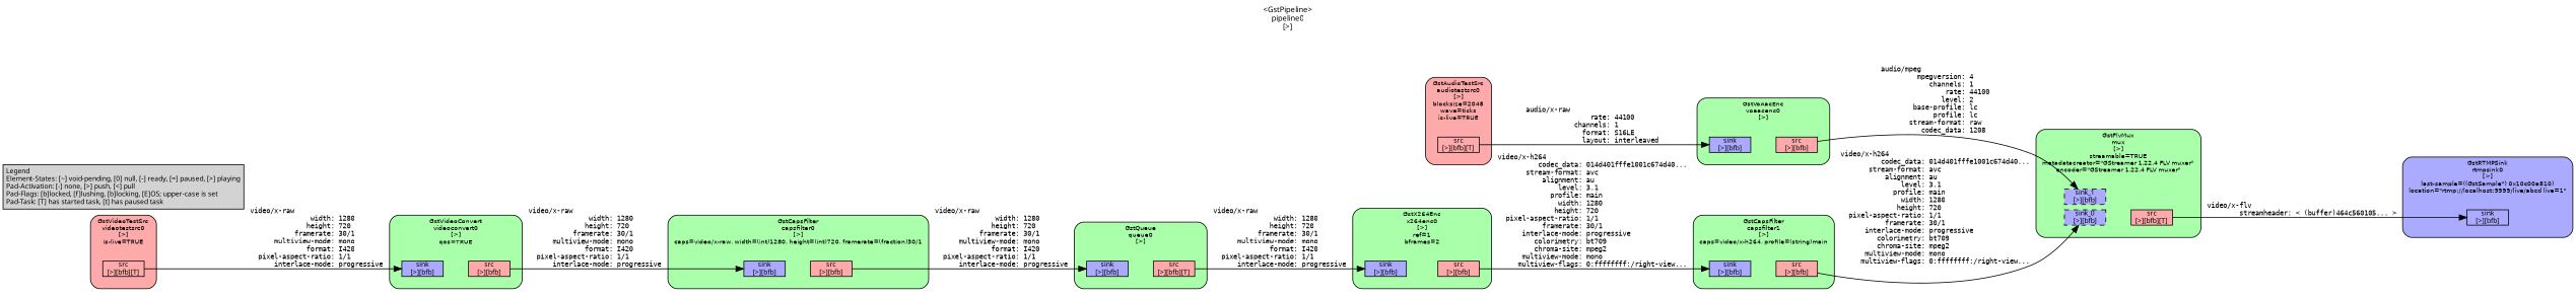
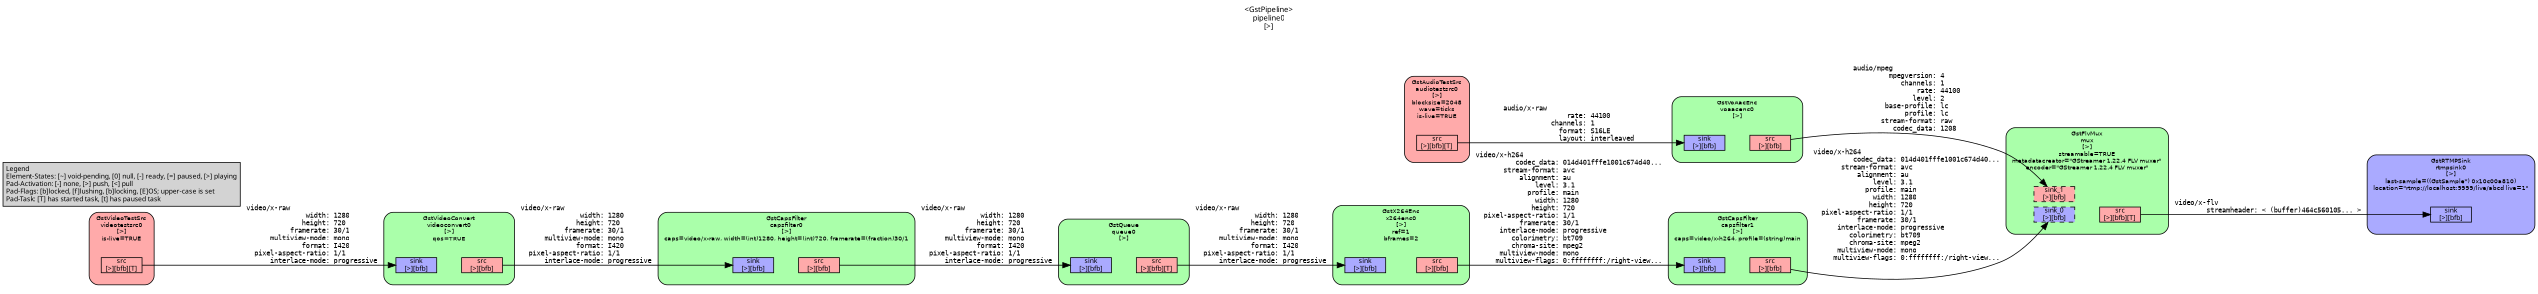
  digraph {
    fontname=sans
    fontsize=10
    label="<GstPipeline>\npipeline0\n[>]"
    labelloc=t
    nodesep=.1
    rankdir=LR
    ranksep=.2
    node [color=black fillcolor="#aaaaff" fontname=sans fontsize=9 margin="0.0,0.0" shape=box style="filled,solid"]
    edge [fontname=monospace fontsize=9 labelfontsize=6]
    n1 [height=0.2 label="sink\n[>][bfb]"]
    n2 [fillcolor="#ffaaaa" height=0.2 label="src\n[>][bfb]"]
    n3 [height=0.2 label="sink\n[>][bfb]"]
    n4 [fillcolor="#ffaaaa" height=0.2 label="src\n[>][bfb]"]
    n5 [height=0.2 label="sink\n[>][bfb]"]
    n6 [fillcolor="#ffaaaa" height=0.2 label="src\n[>][bfb]"]
    n7 [fillcolor="#ffaaaa" height=0.2 label="src\n[>][bfb][T]"]
    n8 [height=0.2 label="sink\n[>][bfb]"]
    n9 [height=0.2 label="sink_0\n[>][bfb]" style="filled,dashed"]
-   n10 [height=0.2 label="sink_1\n[>][bfb]" style="filled,dashed"]
+   n10 [fillcolor="#ffaaaa" height=0.2 label="sink_1\n[>][bfb]" style="filled,dashed"]
    n11 [fillcolor="#ffaaaa" height=0.2 label="src\n[>][bfb][T]"]
    n12 [height=0.2 label="sink\n[>][bfb]"]
    n13 [fillcolor="#ffaaaa" height=0.2 label="src\n[>][bfb]"]
    n14 [height=0.2 label="sink\n[>][bfb]"]
    n15 [fillcolor="#ffaaaa" height=0.2 label="src\n[>][bfb][T]"]
    n16 [height=0.2 label="sink\n[>][bfb]"]
    n17 [fillcolor="#ffaaaa" height=0.2 label="src\n[>][bfb]"]
    n18 [fillcolor="#ffaaaa" height=0.2 label="src\n[>][bfb][T]"]
    n19 [label="Legend\lElement-States: [~] void-pending, [0] null, [-] ready, [=] paused, [>] playing\lPad-Activation: [-] none, [>] push, [<] pull\lPad-Flags: [b]locked, [f]lushing, [b]locking, [E]OS; upper-case is set\lPad-Task: [T] has started task, [t] has paused task\l" margin="0.05,0.05" style=filled color="" fillcolor=""]
    subgraph cluster_1 {
      color=black
      fillcolor="#aaffaa"
      fontname="Bitstream Vera Sans"
      fontsize=8
      label="GstCapsFilter\ncapsfilter1\n[>]\ncaps=video/x-h264, profile=(string)main"
      style="filled,rounded"
      subgraph cluster_2 {
        color=black
        fillcolor="#aaffaa"
        fontname="Bitstream Vera Sans"
        fontsize=8
        label=""
        style=invis
        n1
      }
      subgraph cluster_3 {
        color=black
        fillcolor="#aaffaa"
        fontname="Bitstream Vera Sans"
        fontsize=8
        label=""
        style=invis
        n2
      }
    }
    subgraph cluster_4 {
      color=black
      fillcolor="#aaffaa"
      fontname="Bitstream Vera Sans"
      fontsize=8
      label="GstCapsFilter\ncapsfilter0\n[>]\ncaps=video/x-raw, width=(int)1280, height=(int)720, framerate=(fraction)30/1"
      style="filled,rounded"
      subgraph cluster_5 {
        color=black
        fillcolor="#aaffaa"
        fontname="Bitstream Vera Sans"
        fontsize=8
        label=""
        style=invis
        n3
      }
      subgraph cluster_6 {
        color=black
        fillcolor="#aaffaa"
        fontname="Bitstream Vera Sans"
        fontsize=8
        label=""
        style=invis
        n4
      }
    }
    subgraph cluster_7 {
      color=black
      fillcolor="#aaffaa"
      fontname="Bitstream Vera Sans"
      fontsize=8
      label="GstVoAacEnc\nvoaacenc0\n[>]"
      style="filled,rounded"
      subgraph cluster_8 {
        color=black
        fillcolor="#aaffaa"
        fontname="Bitstream Vera Sans"
        fontsize=8
        label=""
        style=invis
        n5
      }
      subgraph cluster_9 {
        color=black
        fillcolor="#aaffaa"
        fontname="Bitstream Vera Sans"
        fontsize=8
        label=""
        style=invis
        n6
      }
    }
    subgraph cluster_10 {
      color=black
      fillcolor="#ffaaaa"
      fontname="Bitstream Vera Sans"
      fontsize=8
      label="GstAudioTestSrc\naudiotestsrc0\n[>]\nblocksize=2048\nwave=ticks\nis-live=TRUE"
      style="filled,rounded"
      subgraph cluster_11 {
        color=black
        fillcolor="#ffaaaa"
        fontname="Bitstream Vera Sans"
        fontsize=8
        label=""
        style=invis
        n7
      }
    }
    subgraph cluster_12 {
      color=black
      fillcolor="#aaaaff"
      fontname="Bitstream Vera Sans"
      fontsize=8
      label="GstRTMPSink\nrtmpsink0\n[>]\nlast-sample=((GstSample*) 0x10c00a810)\nlocation=\"rtmp://localhost:9999/live/abcd live=1\""
      style="filled,rounded"
      subgraph cluster_13 {
        color=black
        fillcolor="#aaaaff"
        fontname="Bitstream Vera Sans"
        fontsize=8
        label=""
        style=invis
        n8
      }
    }
    subgraph cluster_14 {
      color=black
      fillcolor="#aaffaa"
      fontname="Bitstream Vera Sans"
      fontsize=8
      label="GstFlvMux\nmux\n[>]\nstreamable=TRUE\nmetadatacreator=\"GStreamer 1.22.4 FLV muxer\"\nencoder=\"GStreamer 1.22.4 FLV muxer\""
      style="filled,rounded"
      subgraph cluster_15 {
        color=black
        fillcolor="#aaffaa"
        fontname="Bitstream Vera Sans"
        fontsize=8
        label=""
        style=invis
        n9
        n10
      }
      subgraph cluster_16 {
        color=black
        fillcolor="#aaffaa"
        fontname="Bitstream Vera Sans"
        fontsize=8
        label=""
        style=invis
        n11
      }
    }
    subgraph cluster_17 {
      color=black
      fillcolor="#aaffaa"
      fontname="Bitstream Vera Sans"
      fontsize=8
      label="GstX264Enc\nx264enc0\n[>]\nref=1\nbframes=2"
      style="filled,rounded"
      subgraph cluster_18 {
        color=black
        fillcolor="#aaffaa"
        fontname="Bitstream Vera Sans"
        fontsize=8
        label=""
        style=invis
        n12
      }
      subgraph cluster_19 {
        color=black
        fillcolor="#aaffaa"
        fontname="Bitstream Vera Sans"
        fontsize=8
        label=""
        style=invis
        n13
      }
    }
    subgraph cluster_20 {
      color=black
      fillcolor="#aaffaa"
      fontname="Bitstream Vera Sans"
      fontsize=8
      label="GstQueue\nqueue0\n[>]"
      style="filled,rounded"
      subgraph cluster_21 {
        color=black
        fillcolor="#aaffaa"
        fontname="Bitstream Vera Sans"
        fontsize=8
        label=""
        style=invis
        n14
      }
      subgraph cluster_22 {
        color=black
        fillcolor="#aaffaa"
        fontname="Bitstream Vera Sans"
        fontsize=8
        label=""
        style=invis
        n15
      }
    }
    subgraph cluster_23 {
      color=black
      fillcolor="#aaffaa"
      fontname="Bitstream Vera Sans"
      fontsize=8
      label="GstVideoConvert\nvideoconvert0\n[>]\nqos=TRUE"
      style="filled,rounded"
      subgraph cluster_24 {
        color=black
        fillcolor="#aaffaa"
        fontname="Bitstream Vera Sans"
        fontsize=8
        label=""
        style=invis
        n16
      }
      subgraph cluster_25 {
        color=black
        fillcolor="#aaffaa"
        fontname="Bitstream Vera Sans"
        fontsize=8
        label=""
        style=invis
        n17
      }
    }
    subgraph cluster_26 {
      color=black
      fillcolor="#ffaaaa"
      fontname="Bitstream Vera Sans"
      fontsize=8
      label="GstVideoTestSrc\nvideotestsrc0\n[>]\nis-live=TRUE"
      style="filled,rounded"
      subgraph cluster_27 {
        color=black
        fillcolor="#ffaaaa"
        fontname="Bitstream Vera Sans"
        fontsize=8
        label=""
        style=invis
        n18
      }
    }
    n1 -> n2 [style=invis]
    n2 -> n9 [label="video/x-h264\l          codec_data: 014d401fffe1001c674d40...\l       stream-format: avc\l           alignment: au\l               level: 3.1\l             profile: main\l               width: 1280\l              height: 720\l  pixel-aspect-ratio: 1/1\l           framerate: 30/1\l      interlace-mode: progressive\l         colorimetry: bt709\l         chroma-site: mpeg2\l      multiview-mode: mono\l     multiview-flags: 0:ffffffff:/right-view...\l"]
    n3 -> n4 [style=invis]
    n4 -> n14 [label="video/x-raw\l               width: 1280\l              height: 720\l           framerate: 30/1\l      multiview-mode: mono\l              format: I420\l  pixel-aspect-ratio: 1/1\l      interlace-mode: progressive\l"]
    n5 -> n6 [style=invis]
    n6 -> n10 [label="audio/mpeg\l         mpegversion: 4\l            channels: 1\l                rate: 44100\l               level: 2\l        base-profile: lc\l             profile: lc\l       stream-format: raw\l          codec_data: 1208\l"]
    n7 -> n5 [label="audio/x-raw\l                rate: 44100\l            channels: 1\l              format: S16LE\l              layout: interleaved\l"]
    n9 -> n11 [style=invis]
    n11 -> n8 [label="video/x-flv\l        streamheader: < (buffer)464c560105... >\l"]
    n12 -> n13 [style=invis]
    n13 -> n1 [label="video/x-h264\l          codec_data: 014d401fffe1001c674d40...\l       stream-format: avc\l           alignment: au\l               level: 3.1\l             profile: main\l               width: 1280\l              height: 720\l  pixel-aspect-ratio: 1/1\l           framerate: 30/1\l      interlace-mode: progressive\l         colorimetry: bt709\l         chroma-site: mpeg2\l      multiview-mode: mono\l     multiview-flags: 0:ffffffff:/right-view...\l"]
    n14 -> n15 [style=invis]
    n15 -> n12 [label="video/x-raw\l               width: 1280\l              height: 720\l           framerate: 30/1\l      multiview-mode: mono\l              format: I420\l  pixel-aspect-ratio: 1/1\l      interlace-mode: progressive\l"]
    n16 -> n17 [style=invis]
    n17 -> n3 [label="video/x-raw\l               width: 1280\l              height: 720\l           framerate: 30/1\l      multiview-mode: mono\l              format: I420\l  pixel-aspect-ratio: 1/1\l      interlace-mode: progressive\l"]
    n18 -> n16 [label="video/x-raw\l               width: 1280\l              height: 720\l           framerate: 30/1\l      multiview-mode: mono\l              format: I420\l  pixel-aspect-ratio: 1/1\l      interlace-mode: progressive\l"]
  }
